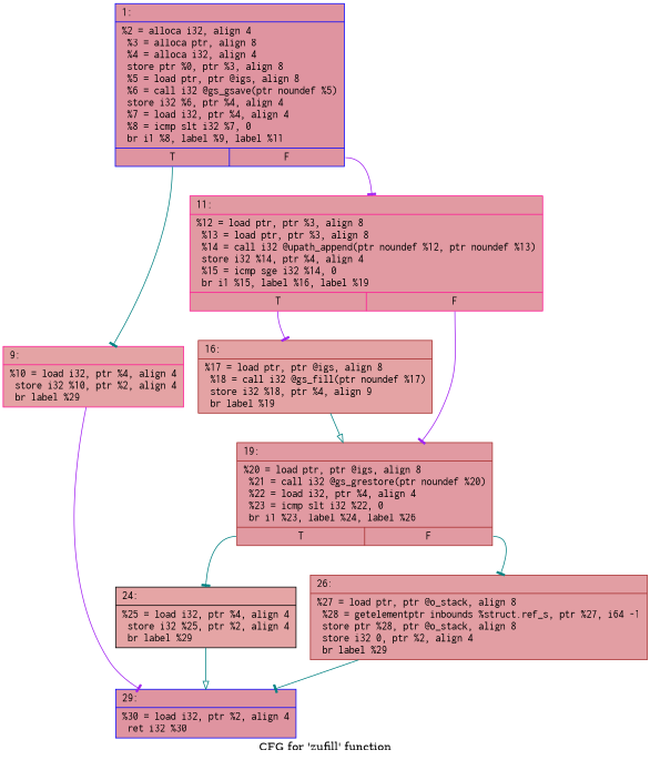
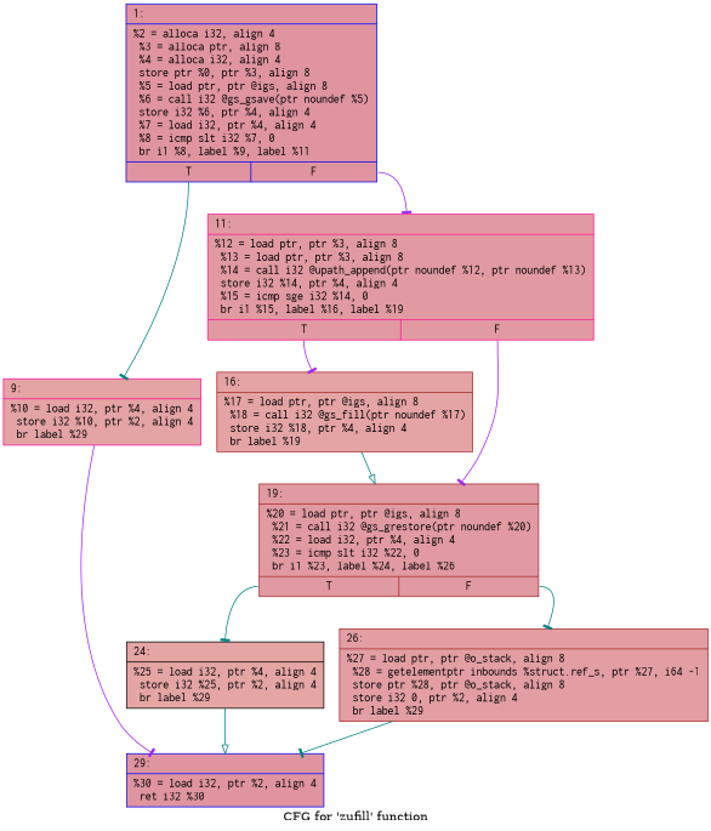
  digraph {
    label="CFG for 'zufill' function"
    node [color=brown fillcolor="#b70d2870" fontname=Courier shape=record style=filled]
    edge [color=teal arrowhead=tee]
    n1 [color=blue label="{1:\l|  %2 = alloca i32, align 4\l  %3 = alloca ptr, align 8\l  %4 = alloca i32, align 4\l  store ptr %0, ptr %3, align 8\l  %5 = load ptr, ptr @igs, align 8\l  %6 = call i32 @gs_gsave(ptr noundef %5)\l  store i32 %6, ptr %4, align 4\l  %7 = load i32, ptr %4, align 4\l  %8 = icmp slt i32 %7, 0\l  br i1 %8, label %9, label %11\l|{<s0>T|<s1>F}}"]
    n2 [color=deeppink fillcolor="#c32e3170" label="{9:\l|  %10 = load i32, ptr %4, align 4\l  store i32 %10, ptr %2, align 4\l  br label %29\l}"]
    n3 [color=deeppink fillcolor="#bb1b2c70" label="{11:\l|  %12 = load ptr, ptr %3, align 8\l  %13 = load ptr, ptr %3, align 8\l  %14 = call i32 @upath_append(ptr noundef %12, ptr noundef %13)\l  store i32 %14, ptr %4, align 4\l  %15 = icmp sge i32 %14, 0\l  br i1 %15, label %16, label %19\l|{<s0>T|<s1>F}}"]
    n4 [color=blue label="{29:\l|  %30 = load i32, ptr %2, align 4\l  ret i32 %30\l}"]
-   n5 [fillcolor="#c32e3170" label="{16:\l|  %17 = load ptr, ptr @igs, align 8\l  %18 = call i32 @gs_fill(ptr noundef %17)\l  store i32 %18, ptr %4, align 9\l  br label %19\l}"]
+   n5 [fillcolor="#c32e3170" label="{16:\l|  %17 = load ptr, ptr @igs, align 8\l  %18 = call i32 @gs_fill(ptr noundef %17)\l  store i32 %18, ptr %4, align 4\l  br label %19\l}"]
    n6 [fillcolor="#bb1b2c70" label="{19:\l|  %20 = load ptr, ptr @igs, align 8\l  %21 = call i32 @gs_grestore(ptr noundef %20)\l  %22 = load i32, ptr %4, align 4\l  %23 = icmp slt i32 %22, 0\l  br i1 %23, label %24, label %26\l|{<s0>T|<s1>F}}"]
    n7 [color=black fillcolor="#c5333470" label="{24:\l|  %25 = load i32, ptr %4, align 4\l  store i32 %25, ptr %2, align 4\l  br label %29\l}"]
    n8 [fillcolor="#be242e70" label="{26:\l|  %27 = load ptr, ptr @o_stack, align 8\l  %28 = getelementptr inbounds %struct.ref_s, ptr %27, i64 -1\l  store ptr %28, ptr @o_stack, align 8\l  store i32 0, ptr %2, align 4\l  br label %29\l}"]
    n1 -> n2 [tailport=s0]
    n1 -> n3 [tailport=s1 color=purple]
    n2 -> n4 [color=purple]
    n3 -> n5 [tailport=s0 color=purple]
    n3 -> n6 [tailport=s1 color=purple]
    n5 -> n6 [arrowhead=onormal]
    n6 -> n7 [tailport=s0]
    n6 -> n8 [tailport=s1]
    n7 -> n4 [arrowhead=onormal]
    n8 -> n4
  }
